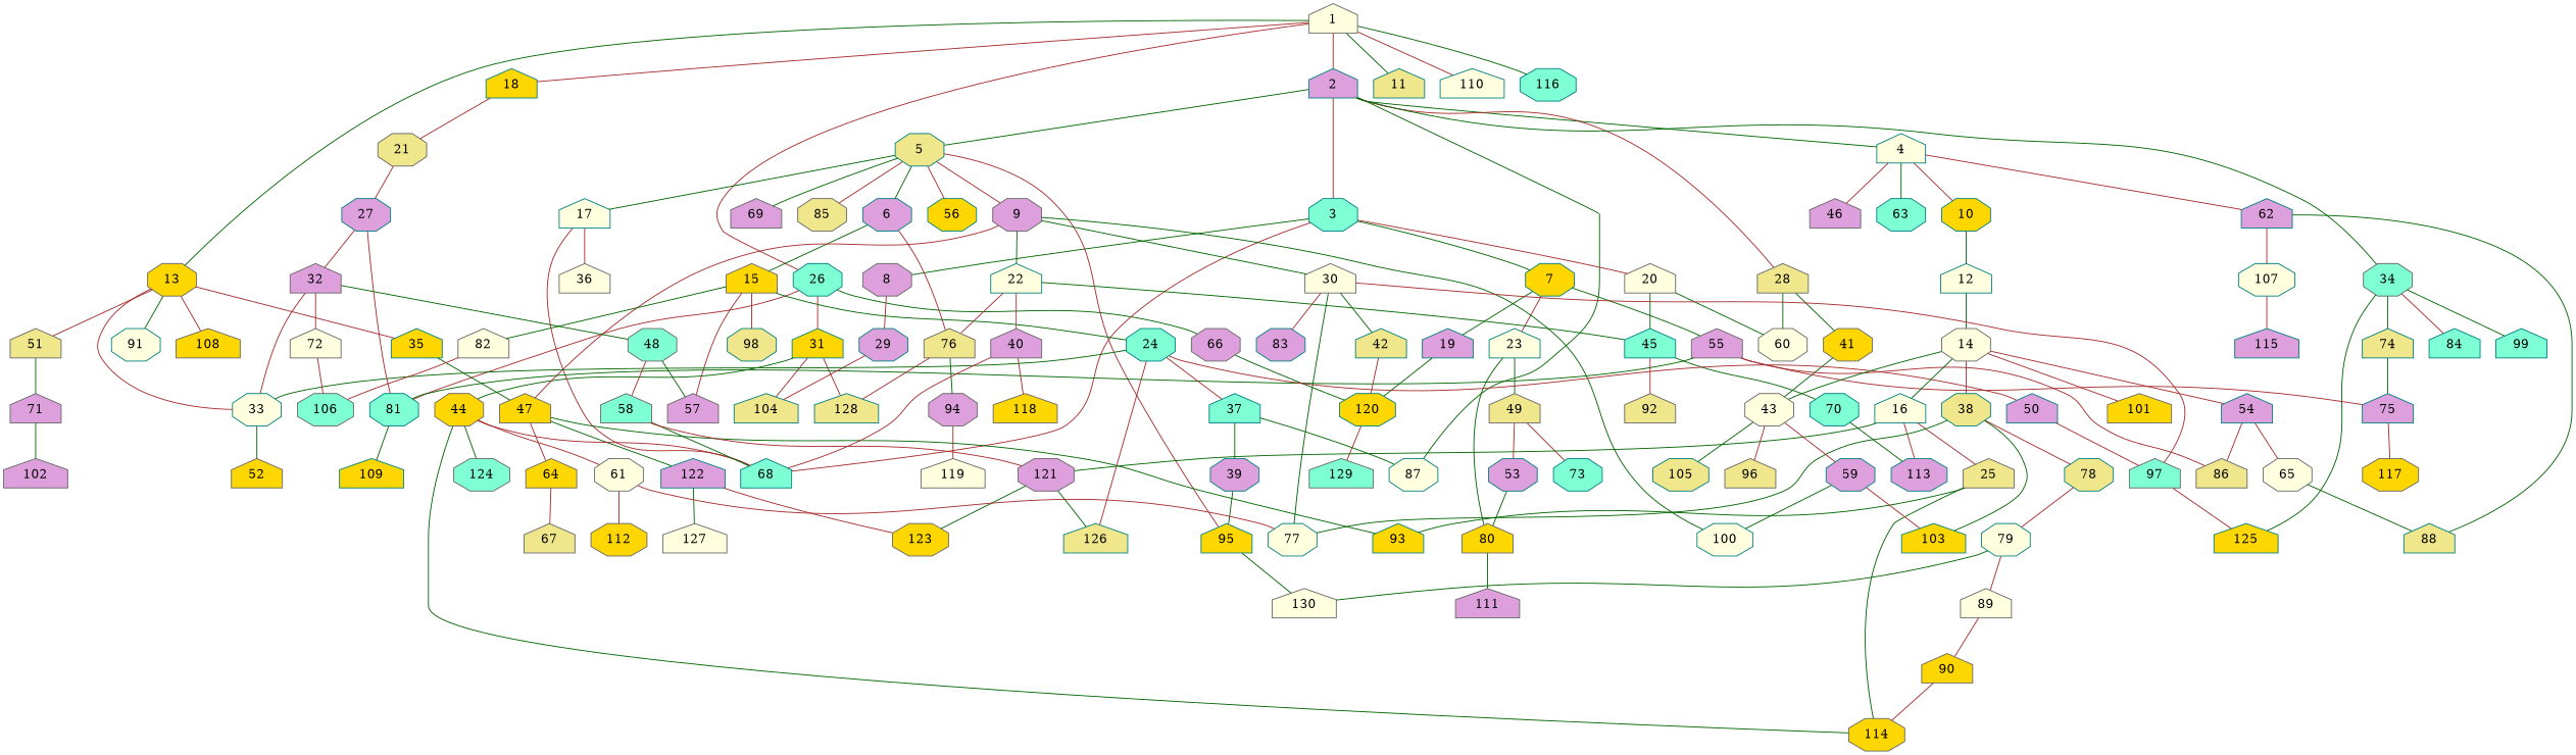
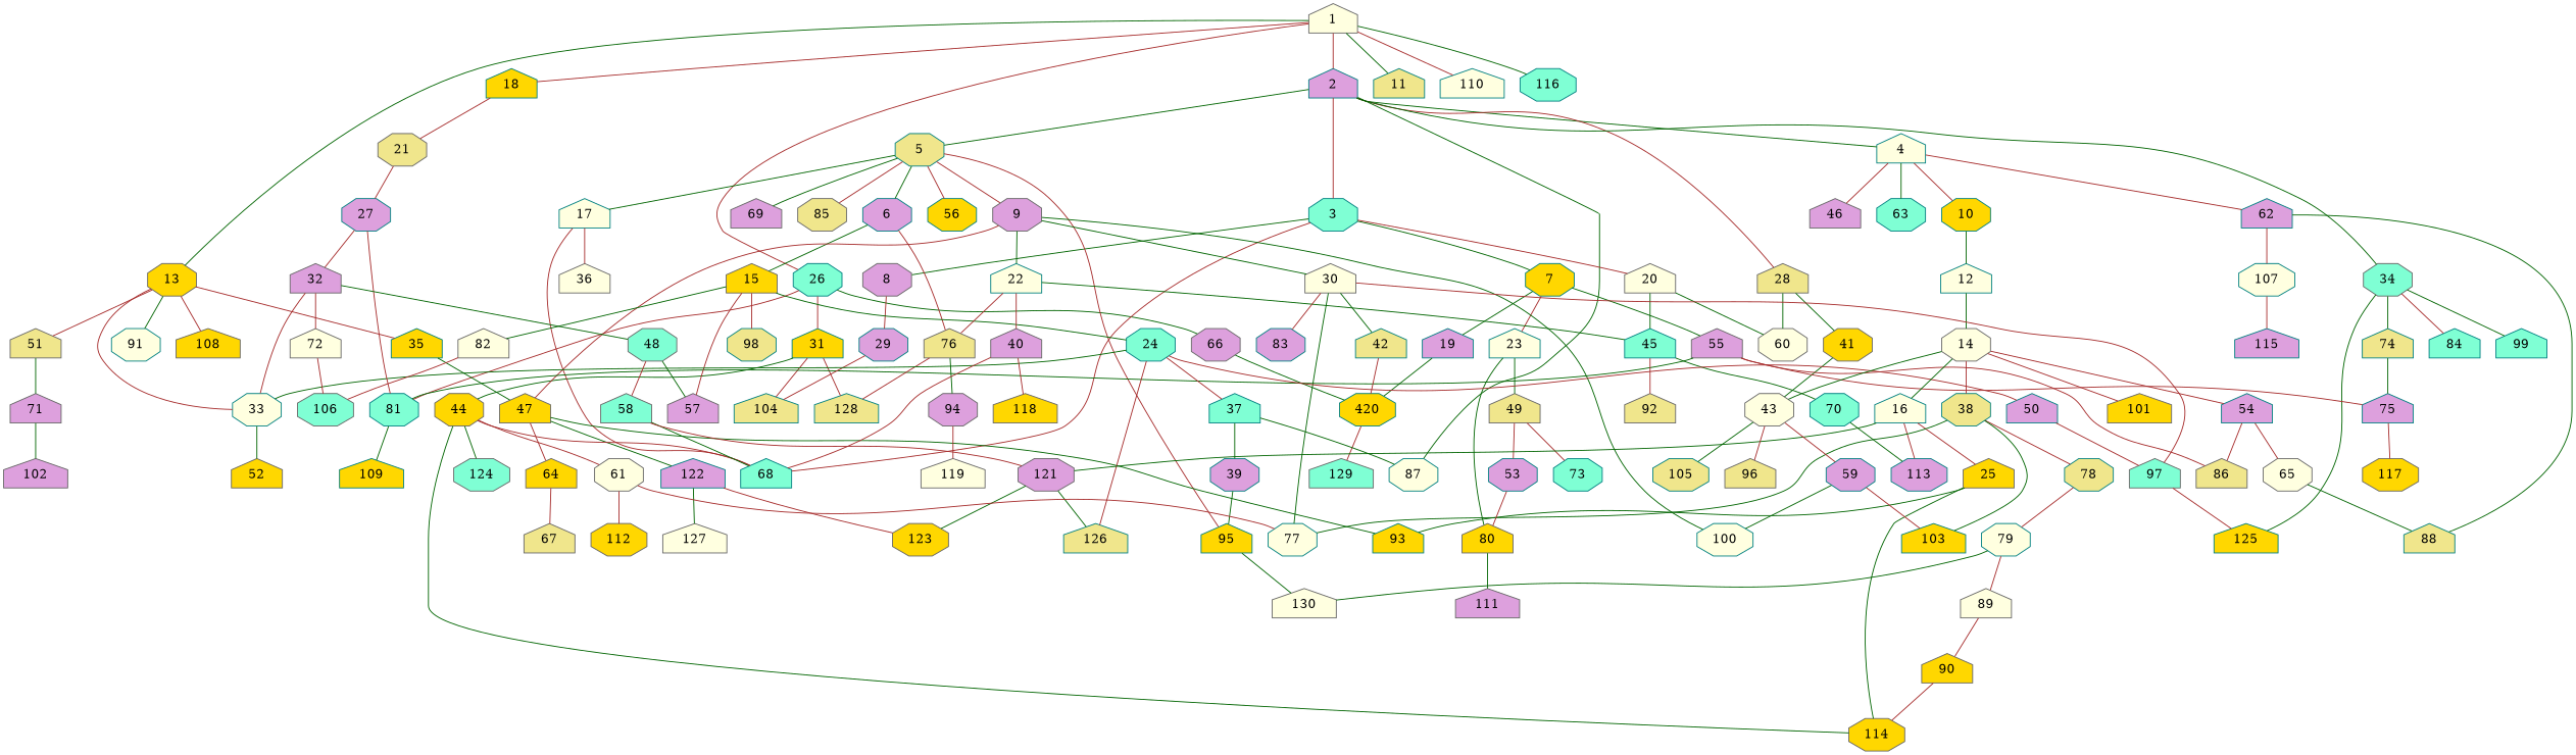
  graph {
    fontname="DejaVu Serif"
    node [color=teal fillcolor=plum fontname="DejaVu Serif" shape=house style=filled]
    edge [color=brown fontname="DejaVu Serif"]
    1 [color=gray40 fillcolor=lightyellow]
    2
    11 [fillcolor=khaki]
    13 [color=gray40 fillcolor=gold shape=octagon]
    18 [fillcolor=gold]
    26 [fillcolor=aquamarine shape=octagon]
    110 [fillcolor=lightyellow]
    116 [fillcolor=aquamarine shape=octagon]
    3 [fillcolor=aquamarine shape=octagon]
    4 [fillcolor=lightyellow]
    5 [fillcolor=khaki shape=octagon]
    28 [color=gray40 fillcolor=khaki]
    34 [color=gray40 fillcolor=aquamarine shape=octagon]
    87 [fillcolor=lightyellow shape=octagon]
    33 [fillcolor=lightyellow shape=octagon]
    35 [fillcolor=gold]
    51 [color=gray40 fillcolor=khaki]
    91 [fillcolor=lightyellow shape=octagon]
    108 [color=gray40 fillcolor=gold]
    21 [color=gray40 fillcolor=khaki shape=octagon]
    31 [fillcolor=gold]
    66 [color=gray40 shape=octagon]
    81 [fillcolor=aquamarine shape=octagon]
    7 [fillcolor=gold shape=octagon]
    8 [color=gray40 shape=octagon]
    20 [color=gray40 fillcolor=lightyellow]
    68 [fillcolor=aquamarine]
    10 [fillcolor=gold shape=octagon]
    46 [color=gray40]
    62
    63 [fillcolor=aquamarine shape=octagon]
    6 [shape=octagon]
    9 [color=gray40 shape=octagon]
    17 [fillcolor=lightyellow]
    56 [fillcolor=gold shape=octagon]
    69 [color=gray40]
    85 [color=gray40 fillcolor=khaki shape=octagon]
    95 [fillcolor=gold]
    60 [color=gray40 fillcolor=lightyellow shape=octagon]
    41 [color=gray40 fillcolor=gold shape=octagon]
    74 [fillcolor=khaki]
    84 [fillcolor=aquamarine]
    99 [fillcolor=aquamarine]
    125 [fillcolor=gold]
    19
    23 [fillcolor=lightyellow]
    55 [color=gray40]
    29 [shape=octagon]
    45 [fillcolor=aquamarine]
    12 [fillcolor=lightyellow]
    88 [fillcolor=khaki]
    107 [fillcolor=lightyellow shape=octagon]
    15 [color=gray40 fillcolor=gold]
    76 [color=gray40 fillcolor=khaki]
    22 [fillcolor=lightyellow]
    30 [color=gray40 fillcolor=lightyellow]
    47 [color=gray40 fillcolor=gold]
    100 [fillcolor=lightyellow shape=octagon]
    36 [color=gray40 fillcolor=lightyellow]
    130 [color=gray40 fillcolor=lightyellow]
    24 [fillcolor=aquamarine shape=octagon]
    57 [color=gray40]
    82 [color=gray40 fillcolor=lightyellow]
    98 [fillcolor=khaki shape=octagon]
    128 [fillcolor=khaki]
    94 [color=gray40 shape=octagon]
-   120 [fillcolor=gold shape=octagon]
+   120 [fillcolor=gold shape=octagon label=420]
    49 [color=gray40 fillcolor=khaki]
    80 [color=gray40 fillcolor=gold]
    86 [color=gray40 fillcolor=khaki]
    75
    104 [fillcolor=khaki]
    40 [color=gray40]
    42 [fillcolor=khaki]
    77 [fillcolor=lightyellow shape=octagon]
    83 [shape=octagon]
    97 [color=gray40 fillcolor=aquamarine]
    93 [fillcolor=gold]
    64 [color=gray40 fillcolor=gold]
    122
    14 [color=gray40 fillcolor=lightyellow shape=octagon]
    16 [fillcolor=lightyellow]
    38 [fillcolor=khaki shape=octagon]
    43 [color=gray40 fillcolor=lightyellow shape=octagon]
    54
    101 [color=gray40 fillcolor=gold]
    52 [color=gray40 fillcolor=gold]
    71 [color=gray40]
-   25 [color=gray40 fillcolor=khaki]
+   25 [color=gray40 fillcolor=gold]
    113 [shape=octagon]
    121 [color=gray40 shape=octagon]
    78 [fillcolor=khaki shape=octagon]
    103 [fillcolor=gold]
    59 [shape=octagon]
    96 [color=gray40 fillcolor=khaki]
    105 [fillcolor=khaki shape=octagon]
    65 [color=gray40 fillcolor=lightyellow shape=octagon]
    37 [fillcolor=aquamarine]
    50
    126 [fillcolor=khaki]
    106 [color=gray40 fillcolor=aquamarine shape=octagon]
    114 [color=gray40 fillcolor=gold shape=octagon]
    123 [color=gray40 fillcolor=gold shape=octagon]
    27 [shape=octagon]
    129 [color=gray40 fillcolor=aquamarine]
    70 [fillcolor=aquamarine shape=octagon]
    92 [color=gray40 fillcolor=khaki]
    32 [color=gray40]
    118 [color=gray40 fillcolor=gold]
    53 [shape=octagon]
    73 [fillcolor=aquamarine shape=octagon]
    111 [color=gray40]
    39 [shape=octagon]
    44 [color=gray40 fillcolor=gold shape=octagon]
    109 [fillcolor=gold]
    48 [color=gray40 fillcolor=aquamarine shape=octagon]
    72 [color=gray40 fillcolor=lightyellow]
    61 [color=gray40 fillcolor=lightyellow shape=octagon]
    124 [color=gray40 fillcolor=aquamarine shape=octagon]
    58 [color=gray40 fillcolor=aquamarine]
    79 [fillcolor=lightyellow shape=octagon]
    112 [color=gray40 fillcolor=gold shape=octagon]
    67 [color=gray40 fillcolor=khaki]
    127 [color=gray40 fillcolor=lightyellow]
    102 [color=gray40]
    117 [color=gray40 fillcolor=gold shape=octagon]
    115
    119 [color=gray40 fillcolor=lightyellow]
    89 [color=gray40 fillcolor=lightyellow]
    90 [color=gray40 fillcolor=gold]
    1 -- 2
    1 -- 11 [color=darkgreen]
    1 -- 13 [color=darkgreen]
    1 -- 18
    1 -- 26
    1 -- 110
    1 -- 116 [color=darkgreen]
    2 -- 3
    2 -- 4 [color=darkgreen]
    2 -- 5 [color=darkgreen]
    2 -- 28
    2 -- 34 [color=darkgreen]
    2 -- 87 [color=darkgreen]
    13 -- 33
    13 -- 35
    13 -- 51
    13 -- 91 [color=darkgreen]
    13 -- 108
    18 -- 21
    26 -- 31
    26 -- 66 [color=darkgreen]
    26 -- 81
    3 -- 7 [color=darkgreen]
    3 -- 8 [color=darkgreen]
    3 -- 20
    3 -- 68
    4 -- 10
    4 -- 46
    4 -- 62
    4 -- 63 [color=darkgreen]
    5 -- 6 [color=darkgreen]
    5 -- 9
    5 -- 17 [color=darkgreen]
    5 -- 56
    5 -- 69 [color=darkgreen]
    5 -- 85
    5 -- 95
    28 -- 60 [color=darkgreen]
    28 -- 41 [color=darkgreen]
    34 -- 74 [color=darkgreen]
    34 -- 84
    34 -- 99 [color=darkgreen]
    34 -- 125 [color=darkgreen]
    33 -- 52 [color=darkgreen]
    35 -- 47 [color=darkgreen]
    51 -- 71 [color=darkgreen]
    21 -- 27
    31 -- 128
    31 -- 104
    31 -- 44 [color=darkgreen]
    66 -- 120 [color=darkgreen]
    81 -- 109 [color=darkgreen]
    7 -- 19 [color=darkgreen]
    7 -- 23
    7 -- 55 [color=darkgreen]
    8 -- 29
    20 -- 60 [color=darkgreen]
    20 -- 45 [color=darkgreen]
    10 -- 12 [color=darkgreen]
    62 -- 88 [color=darkgreen]
    62 -- 107
    6 -- 15 [color=darkgreen]
    6 -- 76
    9 -- 22 [color=darkgreen]
    9 -- 30 [color=darkgreen]
    9 -- 47
    9 -- 100 [color=darkgreen]
    17 -- 68
    17 -- 36
    95 -- 130 [color=darkgreen]
    41 -- 43 [color=darkgreen]
    74 -- 75 [color=darkgreen]
    19 -- 120 [color=darkgreen]
    23 -- 49 [color=darkgreen]
    23 -- 80 [color=darkgreen]
    55 -- 81 [color=darkgreen]
    55 -- 86
    55 -- 75
    29 -- 104
    45 -- 70 [color=darkgreen]
    45 -- 92
    12 -- 14 [color=darkgreen]
    107 -- 115
    15 -- 24 [color=darkgreen]
    15 -- 57
    15 -- 82 [color=darkgreen]
    15 -- 98
    76 -- 128
    76 -- 94 [color=darkgreen]
    22 -- 45 [color=darkgreen]
    22 -- 76
    22 -- 40
    30 -- 42 [color=darkgreen]
    30 -- 77 [color=darkgreen]
    30 -- 83
    30 -- 97
    47 -- 93 [color=darkgreen]
    47 -- 64
    47 -- 122 [color=darkgreen]
    24 -- 33 [color=darkgreen]
    24 -- 37
    24 -- 50
    24 -- 126
    82 -- 106
    94 -- 119
    120 -- 129
    49 -- 53
    49 -- 73
    80 -- 111 [color=darkgreen]
    75 -- 117
    40 -- 68
    40 -- 118
    42 -- 120
    97 -- 125
    64 -- 67
    122 -- 123
    122 -- 127 [color=darkgreen]
    14 -- 16 [color=darkgreen]
    14 -- 38
    14 -- 43 [color=darkgreen]
    14 -- 54
    14 -- 101
    16 -- 25
    16 -- 113
    16 -- 121 [color=darkgreen]
    38 -- 77 [color=darkgreen]
    38 -- 78
    38 -- 103 [color=darkgreen]
    43 -- 59
    43 -- 96
    43 -- 105 [color=darkgreen]
    54 -- 86
    54 -- 65
    71 -- 102 [color=darkgreen]
    25 -- 93 [color=darkgreen]
    25 -- 114 [color=darkgreen]
    121 -- 126 [color=darkgreen]
    121 -- 123 [color=darkgreen]
    78 -- 79
    59 -- 100 [color=darkgreen]
    59 -- 103
    65 -- 88 [color=darkgreen]
    37 -- 87 [color=darkgreen]
    37 -- 39 [color=darkgreen]
    50 -- 97
    27 -- 81
    27 -- 32
    70 -- 113 [color=darkgreen]
    32 -- 33
    32 -- 48 [color=darkgreen]
    32 -- 72
-   53 -- 80 [color=darkgreen]
+   53 -- 80
    39 -- 95 [color=darkgreen]
    44 -- 68
    44 -- 114 [color=darkgreen]
    44 -- 61
    44 -- 124 [color=darkgreen]
    48 -- 57 [color=darkgreen]
    48 -- 58
    72 -- 106
    61 -- 77
    61 -- 112
    58 -- 68 [color=darkgreen]
    58 -- 121
    79 -- 130 [color=darkgreen]
    79 -- 89
    89 -- 90
    90 -- 114
  }
